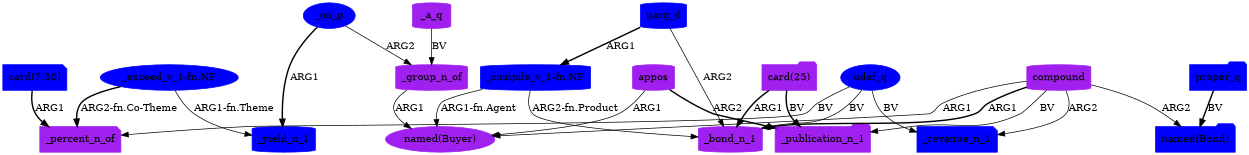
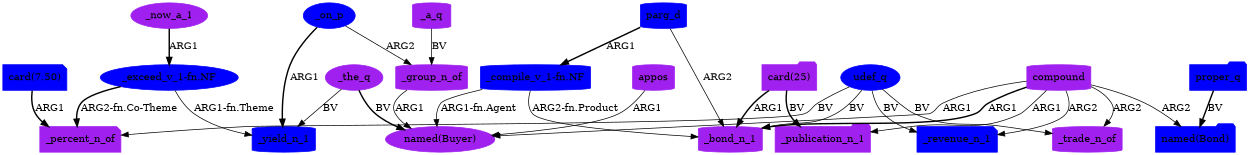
  digraph {
    node [color=purple shape=cylinder style=filled]
    edge [style=solid]
+   _the_q [shape=ellipse]
    _yield_n_1 [color=blue]
    "named(Buyer)" [shape=ellipse]
    "card(25)" [shape=folder]
    _bond_n_1
    _publication_n_1 [shape=folder]
    udef_q [color=blue shape=ellipse]
+   _trade_n_of
    _percent_n_of [shape=note]
    _revenue_n_1 [color=blue shape=note]
    proper_q [color=blue shape=folder]
    "named(Bond)" [color=blue shape=folder]
    "_exceed_v_1-fn.NF" [color=blue shape=ellipse]
    compound
    parg_d [color=blue]
    "_compile_v_1-fn.NF" [color=blue]
    appos
    "card(7.50)" [color=blue shape=note]
+   _now_a_1 [shape=ellipse]
    _on_p [color=blue shape=ellipse]
    _group_n_of
    _a_q
+   _the_q -> _yield_n_1 [label=BV]
+   _the_q -> "named(Buyer)" [label=BV style=bold]
    "card(25)" -> _bond_n_1 [label=ARG1 style=bold]
    "card(25)" -> _publication_n_1 [label=BV style=bold]
    udef_q -> _bond_n_1 [label=BV]
+   udef_q -> _trade_n_of [label=BV]
    udef_q -> _percent_n_of [label=BV]
    udef_q -> _revenue_n_1 [label=BV]
    proper_q -> "named(Bond)" [label=BV style=bold]
    "_exceed_v_1-fn.NF" -> _yield_n_1 [label="ARG1-fn.Theme"]
    "_exceed_v_1-fn.NF" -> _percent_n_of [label="ARG2-fn.Co-Theme" style=bold]
    compound -> "named(Buyer)" [label=ARG1]
    compound -> _bond_n_1 [label=ARG1 style=bold]
-   compound -> _publication_n_1 [label=BV]
+   compound -> _publication_n_1 [label=ARG1]
+   compound -> _trade_n_of [label=ARG2]
    compound -> _revenue_n_1 [label=ARG2]
    compound -> "named(Bond)" [label=ARG2]
    parg_d -> _bond_n_1 [label=ARG2]
    parg_d -> "_compile_v_1-fn.NF" [label=ARG1 style=bold]
    "_compile_v_1-fn.NF" -> "named(Buyer)" [label="ARG1-fn.Agent"]
    "_compile_v_1-fn.NF" -> _bond_n_1 [label="ARG2-fn.Product"]
    appos -> "named(Buyer)" [label=ARG1]
-   appos -> _publication_n_1 [label=ARG2 style=bold]
    "card(7.50)" -> _percent_n_of [label=ARG1 style=bold]
+   _now_a_1 -> "_exceed_v_1-fn.NF" [label=ARG1 style=bold]
    _on_p -> _yield_n_1 [label=ARG1 style=bold]
    _on_p -> _group_n_of [label=ARG2]
    _group_n_of -> "named(Buyer)" [label=ARG1]
    _a_q -> _group_n_of [label=BV]
  }
